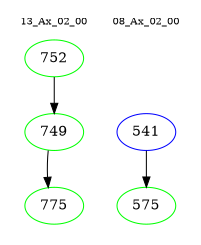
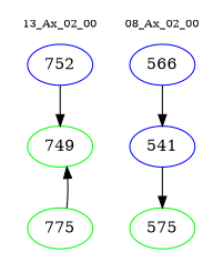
  digraph {
    node [color=blue]
    edge [color=black]
-   n1 [color=green label=752]
+   n1 [label=752]
    n2 [color=green label=749]
    n3 [color=green label=775]
+   n4 [label=566]
    n5 [label=541]
    n6 [color=green label=575]
    subgraph cluster_1 {
      color=white
      fontsize=10
      label="13_Ax_02_00"
      n1
      n2
      n3
    }
    subgraph cluster_2 {
      color=white
      fontsize=10
      label="08_Ax_02_00"
+     n4
      n5
      n6
    }
    n1 -> n2
-   n2 -> n3
+   n3 -> n2
+   n4 -> n5
    n5 -> n6
  }
